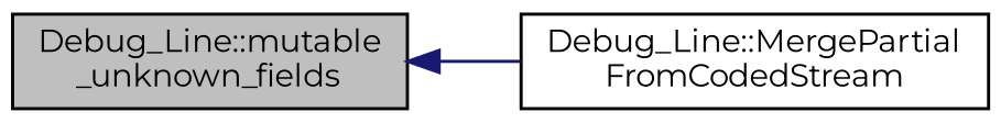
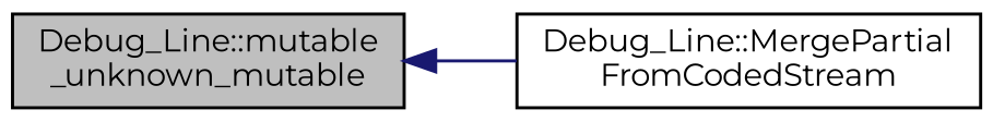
  digraph {
    rankdir=LR
    fontname=Montserrat
    node [color=black fontname=Montserrat fontsize=10 shape=record style=filled]
-   n1 [fillcolor=grey75 fontcolor=black height=0.2 label="Debug_Line::mutable\l_unknown_fields" width=0.4]
+   n1 [fillcolor=grey75 fontcolor=black height=0.2 label="Debug_Line::mutable\l_unknown_mutable" width=0.4]
    n2 [fillcolor=white height=0.2 label="Debug_Line::MergePartial\lFromCodedStream" width=0.4]
    n1 -> n2 [color=midnightblue dir=back fontname=Montserrat fontsize=10 labelfontname=Helvetica labelfontsize=10 style=solid]
  }
